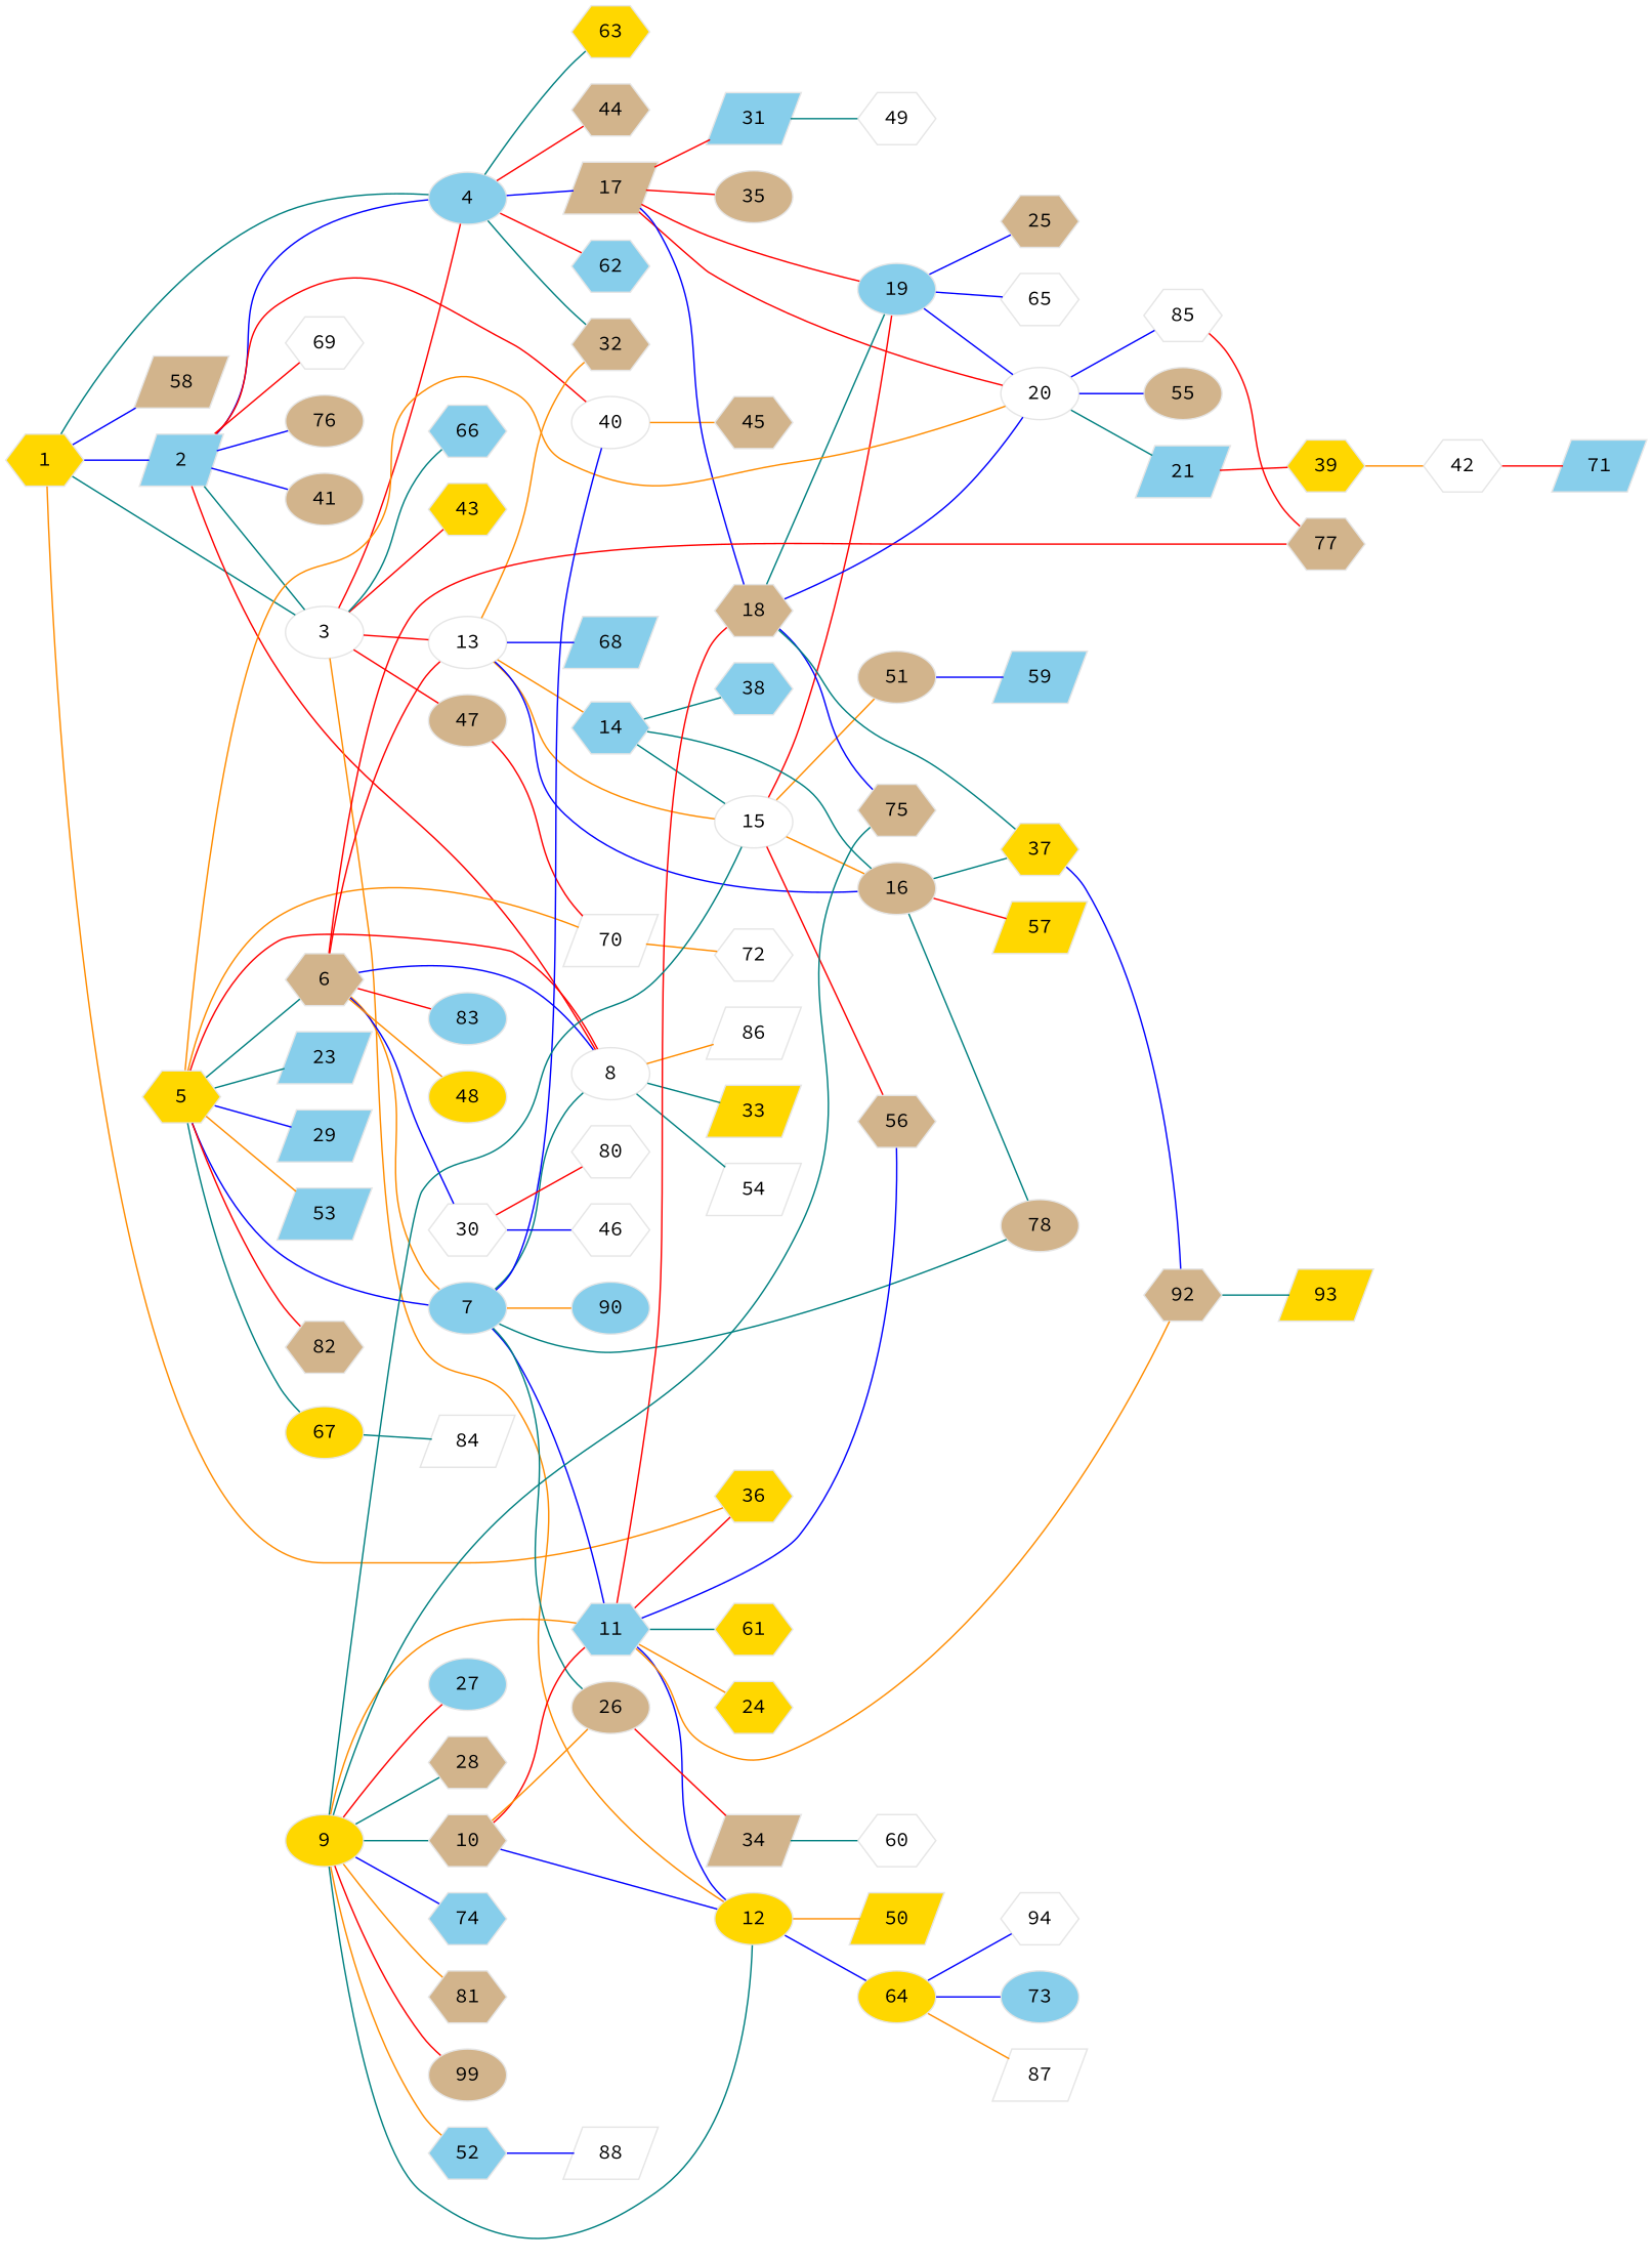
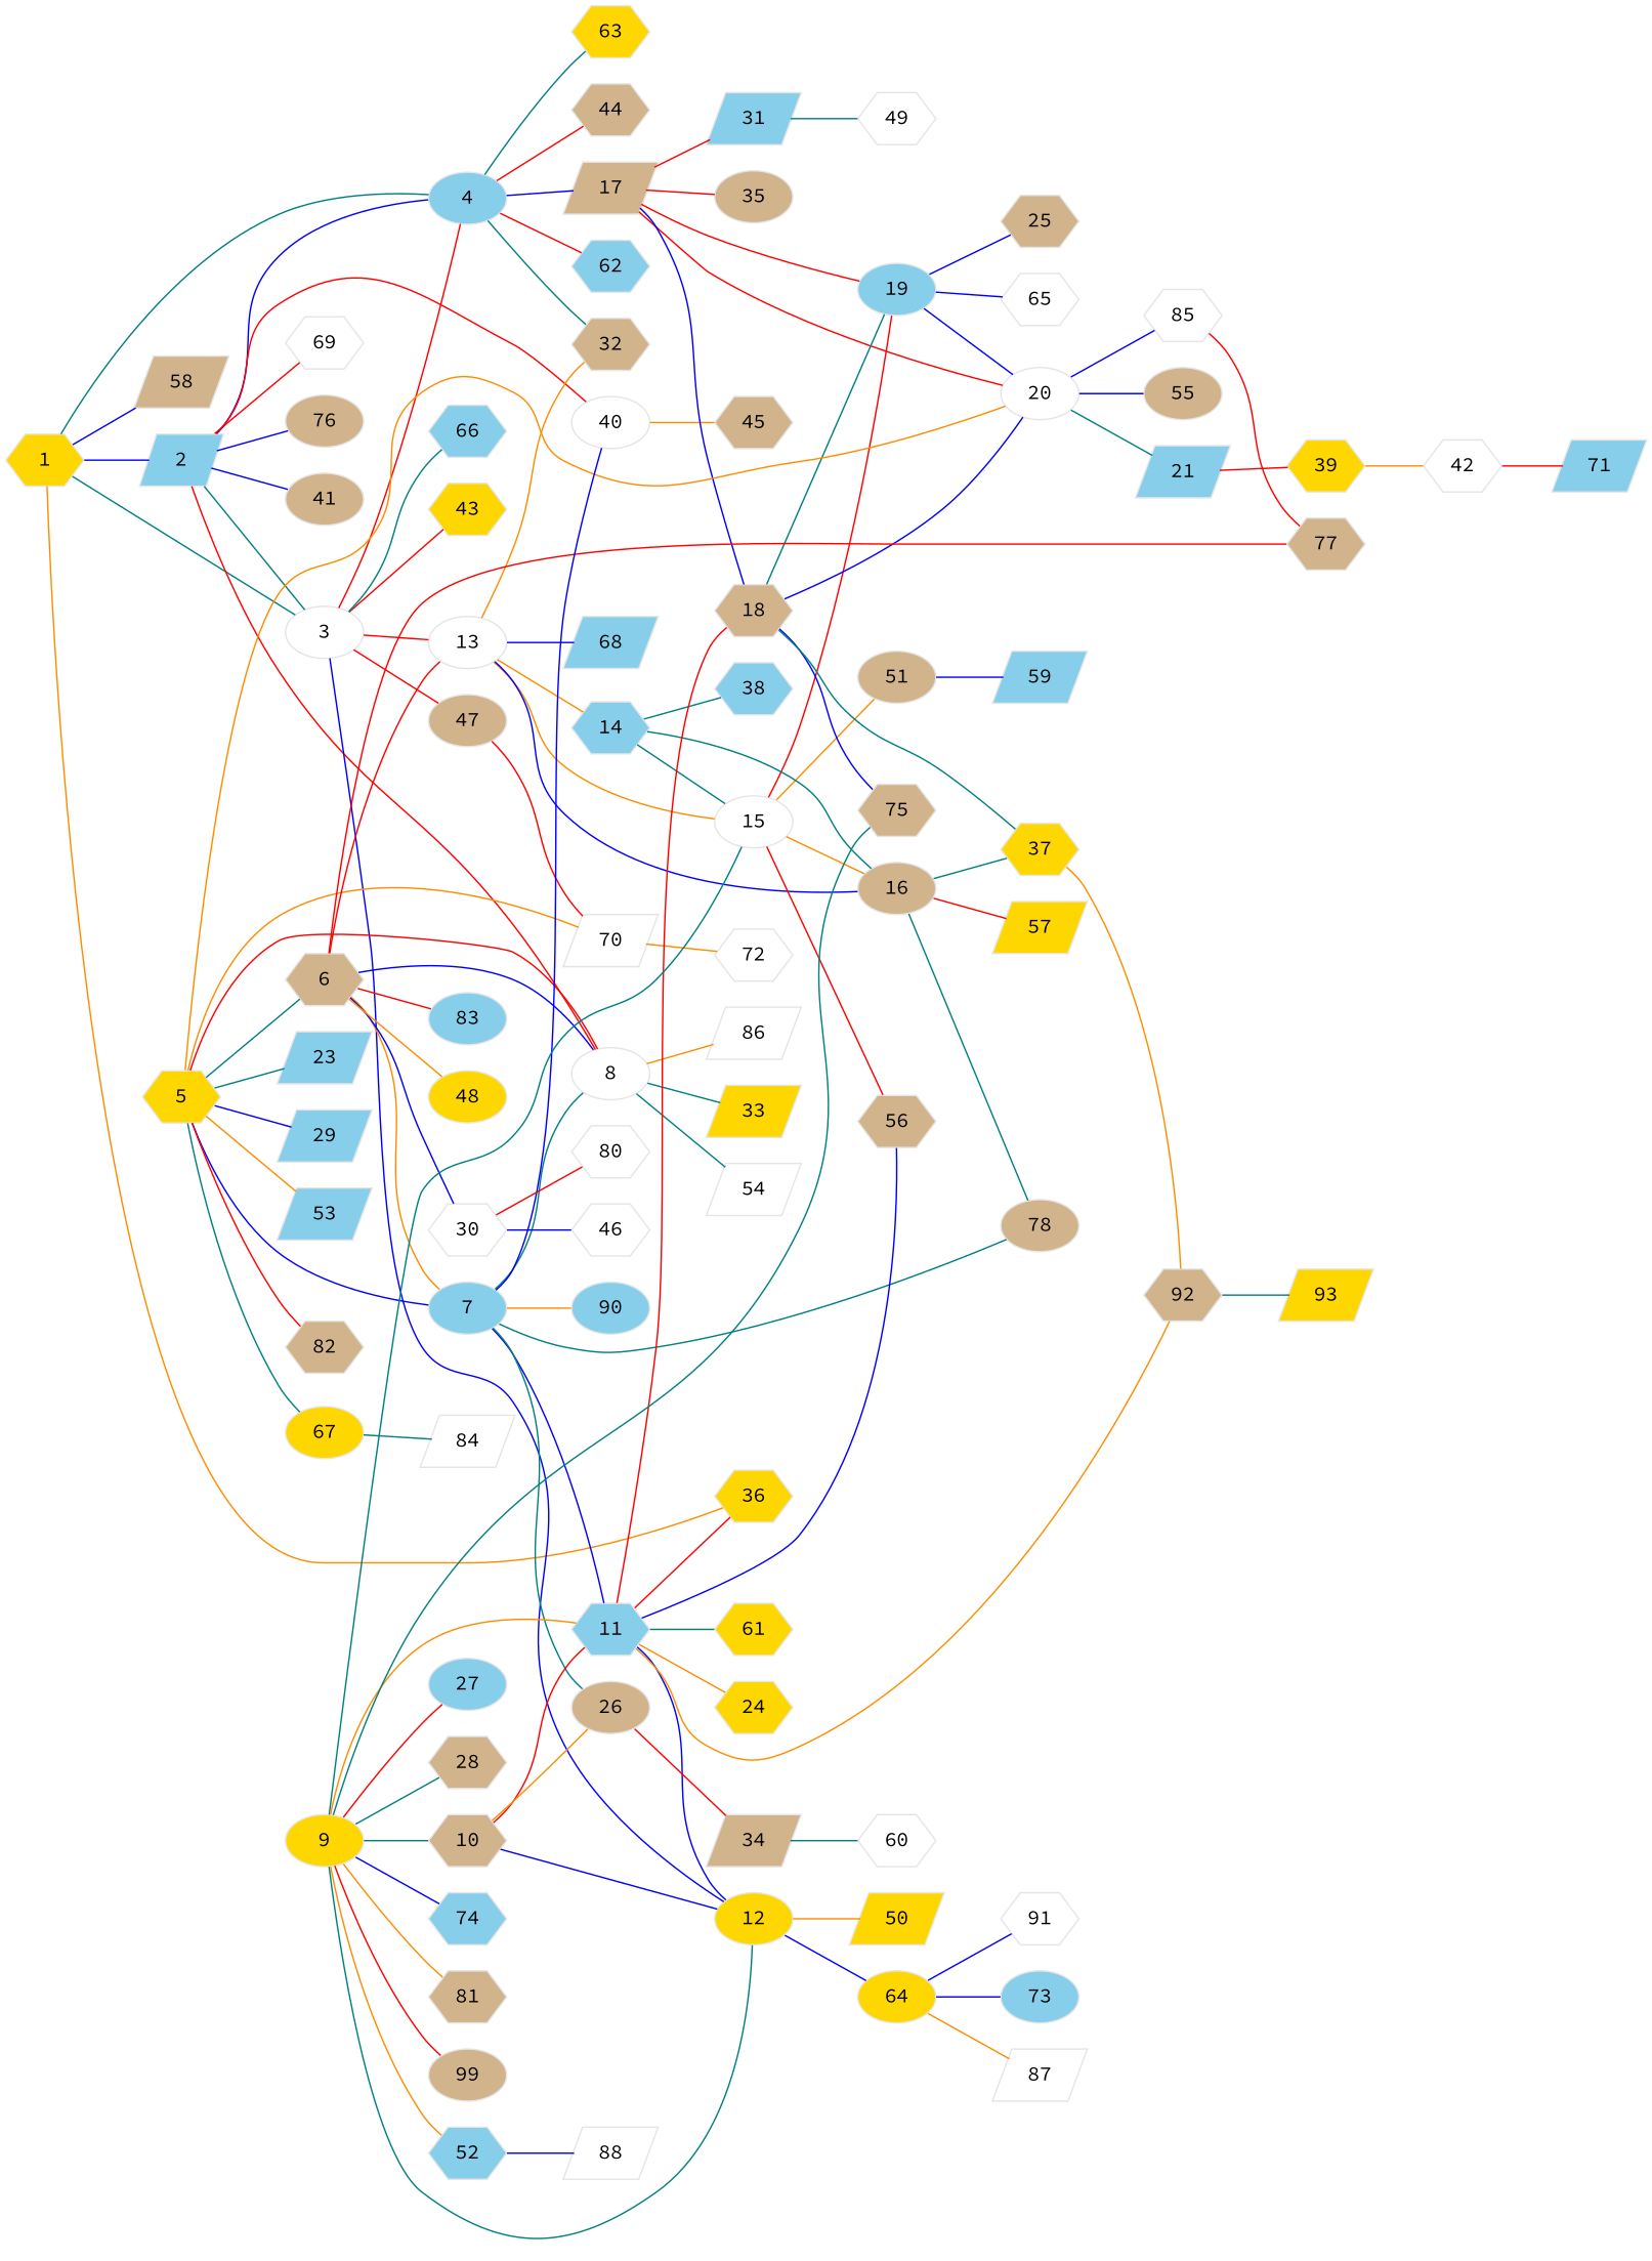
  graph {
    fontname="Source Code Pro"
    rankdir=LR
    node [color=gray90 fillcolor=tan fontname="Source Code Pro" shape=hexagon style=filled]
    edge [color=blue fontname="Source Code Pro"]
    1 [fillcolor=gold]
    2 [fillcolor=skyblue shape=parallelogram]
    3 [fillcolor=white shape=ellipse]
    4 [fillcolor=skyblue shape=ellipse]
    36 [fillcolor=gold]
    58 [shape=parallelogram]
    8 [fillcolor=white shape=ellipse]
    40 [fillcolor=white shape=ellipse]
    41 [shape=ellipse]
    69 [fillcolor=white]
    76 [shape=ellipse]
    12 [fillcolor=gold shape=ellipse]
    13 [fillcolor=white shape=ellipse]
    43 [fillcolor=gold]
    47 [shape=ellipse]
    66 [fillcolor=skyblue]
    17 [shape=parallelogram]
    32
    44
    62 [fillcolor=skyblue]
    63 [fillcolor=gold]
    33 [fillcolor=gold shape=parallelogram]
    54 [fillcolor=white shape=parallelogram]
    86 [fillcolor=white shape=parallelogram]
    45
    50 [fillcolor=gold shape=parallelogram]
    64 [fillcolor=gold shape=ellipse]
    15 [fillcolor=white shape=ellipse]
    14 [fillcolor=skyblue]
    16 [shape=ellipse]
    68 [fillcolor=skyblue shape=parallelogram]
    70 [fillcolor=white shape=parallelogram]
    20 [fillcolor=white shape=ellipse]
    18
    19 [fillcolor=skyblue shape=ellipse]
    31 [fillcolor=skyblue shape=parallelogram]
    35 [shape=ellipse]
    5 [fillcolor=gold]
    6
    7 [fillcolor=skyblue shape=ellipse]
    23 [fillcolor=skyblue shape=parallelogram]
    29 [fillcolor=skyblue shape=parallelogram]
    53 [fillcolor=skyblue shape=parallelogram]
    67 [fillcolor=gold shape=ellipse]
    82
    30 [fillcolor=white]
    48 [fillcolor=gold shape=ellipse]
    77
    83 [fillcolor=skyblue shape=ellipse]
    11 [fillcolor=skyblue]
    26 [shape=ellipse]
    78 [shape=ellipse]
    90 [fillcolor=skyblue shape=ellipse]
    21 [fillcolor=skyblue shape=parallelogram]
    55 [shape=ellipse]
    85 [fillcolor=white]
    84 [fillcolor=white shape=parallelogram]
    72 [fillcolor=white]
    46 [fillcolor=white]
    80 [fillcolor=white]
    24 [fillcolor=gold]
    56
    61 [fillcolor=gold]
    92
    34 [shape=parallelogram]
    9 [fillcolor=gold shape=ellipse]
    10
    27 [fillcolor=skyblue shape=ellipse]
    28
    52 [fillcolor=skyblue]
    74 [fillcolor=skyblue]
    75
    81
    n74 [label=99 shape=ellipse]
    51 [shape=ellipse]
    88 [fillcolor=white shape=parallelogram]
    37 [fillcolor=gold]
    93 [fillcolor=gold shape=parallelogram]
    73 [fillcolor=skyblue shape=ellipse]
    87 [fillcolor=white shape=parallelogram]
-   91 [fillcolor=white label=94]
+   91 [fillcolor=white]
    38 [fillcolor=skyblue]
    57 [fillcolor=gold shape=parallelogram]
    25
    65 [fillcolor=white]
    59 [fillcolor=skyblue shape=parallelogram]
    49 [fillcolor=white]
    39 [fillcolor=gold]
    42 [fillcolor=white]
    60 [fillcolor=white]
    71 [fillcolor=skyblue shape=parallelogram]
    1 -- 2
    1 -- 3 [color=teal]
    1 -- 4 [color=teal]
    1 -- 36 [color=darkorange]
    1 -- 58
    2 -- 3 [color=teal]
    2 -- 4
    2 -- 8 [color=red]
    2 -- 40 [color=red]
    2 -- 41
    2 -- 69 [color=red]
    2 -- 76
    3 -- 4 [color=red]
-   3 -- 12 [color=darkorange]
+   3 -- 12
    3 -- 13 [color=red]
    3 -- 43 [color=red]
    3 -- 47 [color=red]
    3 -- 66 [color=teal]
    4 -- 17
    4 -- 32 [color=teal]
    4 -- 44 [color=red]
    4 -- 62 [color=red]
    4 -- 63 [color=teal]
    8 -- 33 [color=teal]
    8 -- 54 [color=teal]
    8 -- 86 [color=darkorange]
    40 -- 45 [color=darkorange]
    12 -- 50 [color=darkorange]
    12 -- 64
    13 -- 32 [color=darkorange]
    13 -- 15 [color=darkorange]
    13 -- 14 [color=darkorange]
    13 -- 16
    13 -- 68
    47 -- 70 [color=red]
    17 -- 20 [color=red]
    17 -- 18
    17 -- 19 [color=red]
    17 -- 31 [color=red]
    17 -- 35 [color=red]
    64 -- 73
    64 -- 87 [color=darkorange]
    64 -- 91
    15 -- 16 [color=darkorange]
    15 -- 19 [color=red]
    15 -- 56 [color=red]
    15 -- 51 [color=darkorange]
    14 -- 15 [color=teal]
    14 -- 16 [color=teal]
    14 -- 38 [color=teal]
    16 -- 78 [color=teal]
    16 -- 37 [color=teal]
    16 -- 57 [color=red]
    70 -- 72 [color=darkorange]
    20 -- 21 [color=teal]
    20 -- 55
    20 -- 85
    18 -- 20
    18 -- 19 [color=teal]
    18 -- 75
    18 -- 37 [color=teal]
    19 -- 20
    19 -- 25
    19 -- 65
    31 -- 49 [color=teal]
    5 -- 8 [color=red]
    5 -- 70 [color=darkorange]
    5 -- 20 [color=darkorange]
    5 -- 6 [color=teal]
    5 -- 7
    5 -- 23 [color=teal]
    5 -- 29
    5 -- 53 [color=darkorange]
    5 -- 67 [color=teal]
    5 -- 82 [color=red]
    6 -- 8
    6 -- 13 [color=red]
    6 -- 7 [color=darkorange]
    6 -- 30
    6 -- 48 [color=darkorange]
    6 -- 77 [color=red]
    6 -- 83 [color=red]
    7 -- 8 [color=teal]
    7 -- 40
    7 -- 11
    7 -- 26 [color=teal]
    7 -- 78 [color=teal]
    7 -- 90 [color=darkorange]
    67 -- 84 [color=teal]
    30 -- 46
    30 -- 80 [color=red]
    11 -- 36 [color=red]
    11 -- 12
    11 -- 18 [color=red]
    11 -- 24 [color=darkorange]
    11 -- 56
    11 -- 61 [color=teal]
    11 -- 92 [color=darkorange]
    26 -- 34 [color=red]
    21 -- 39 [color=red]
    85 -- 77 [color=red]
    92 -- 93 [color=teal]
    34 -- 60 [color=teal]
    9 -- 12 [color=teal]
    9 -- 15 [color=teal]
    9 -- 11 [color=darkorange]
    9 -- 10 [color=teal]
    9 -- 27 [color=red]
    9 -- 28 [color=teal]
    9 -- 52 [color=darkorange]
    9 -- 74
    9 -- 75 [color=teal]
    9 -- 81 [color=darkorange]
    9 -- n74 [color=red]
    10 -- 12
    10 -- 11 [color=red]
    10 -- 26 [color=darkorange]
    52 -- 88
    51 -- 59
-   37 -- 92
+   37 -- 92 [color=darkorange]
    39 -- 42 [color=darkorange]
    42 -- 71 [color=red]
  }
